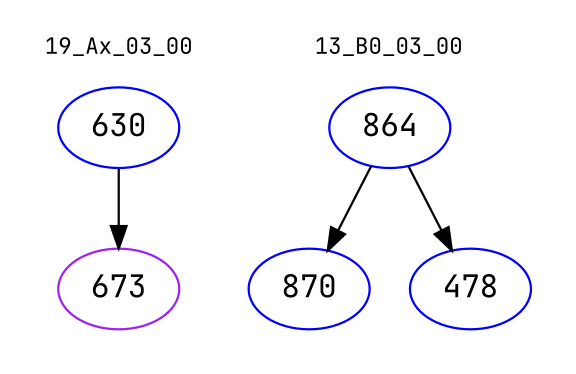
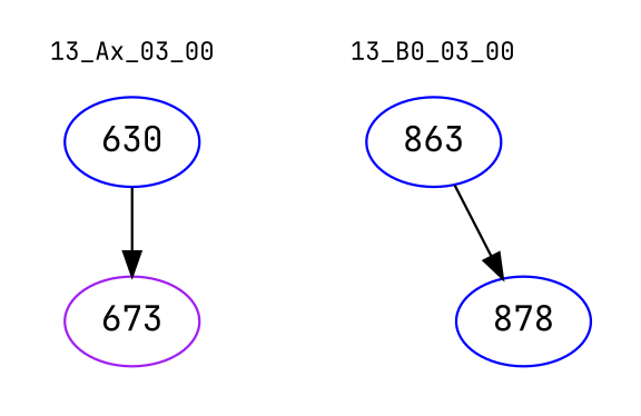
  digraph {
    fontname="JetBrains Mono"
    node [color=blue fontname="JetBrains Mono"]
    edge [color=black fontname="JetBrains Mono"]
    n1 [label=630]
    n2 [color=purple label=673]
-   n3 [label=864]
-   n4 [label=870]
-   n5 [label=478]
+   n3 [label=863]
+   n5 [label=878]
    subgraph cluster_1 {
      color=white
      fontsize=10
-     label="19_Ax_03_00"
+     label="13_Ax_03_00"
      n1
      n2
    }
    subgraph cluster_2 {
      color=white
      fontsize=10
      label="13_B0_03_00"
      n3
-     n4
      n5
    }
    n1 -> n2
-   n3 -> n4
    n3 -> n5
  }
